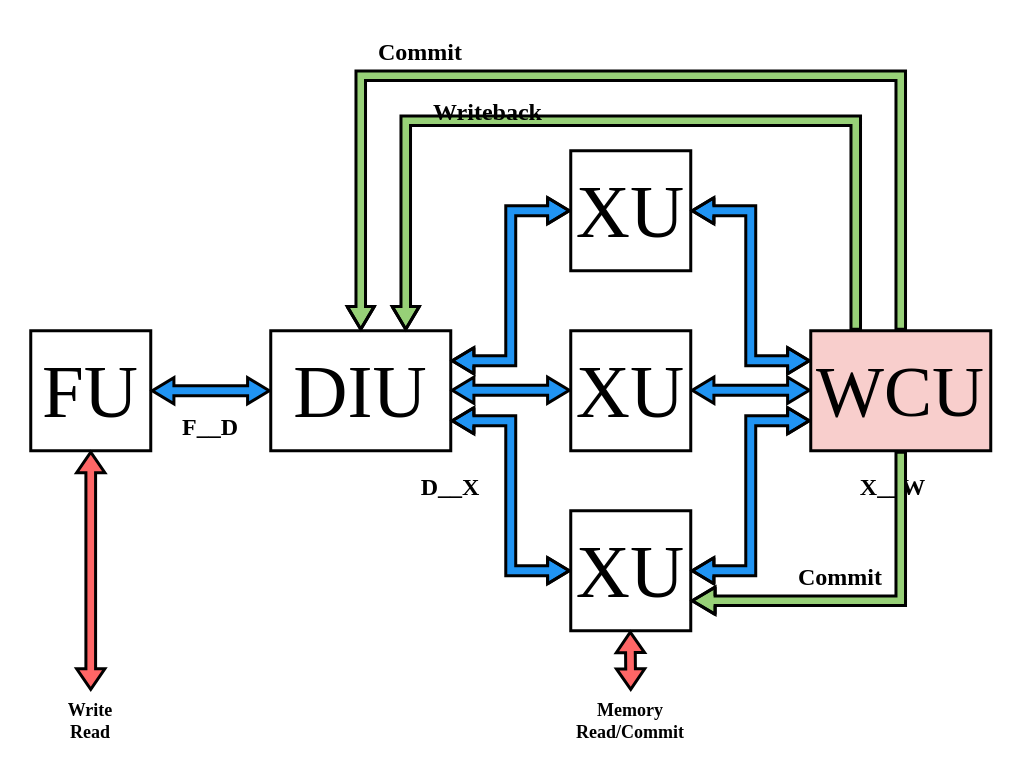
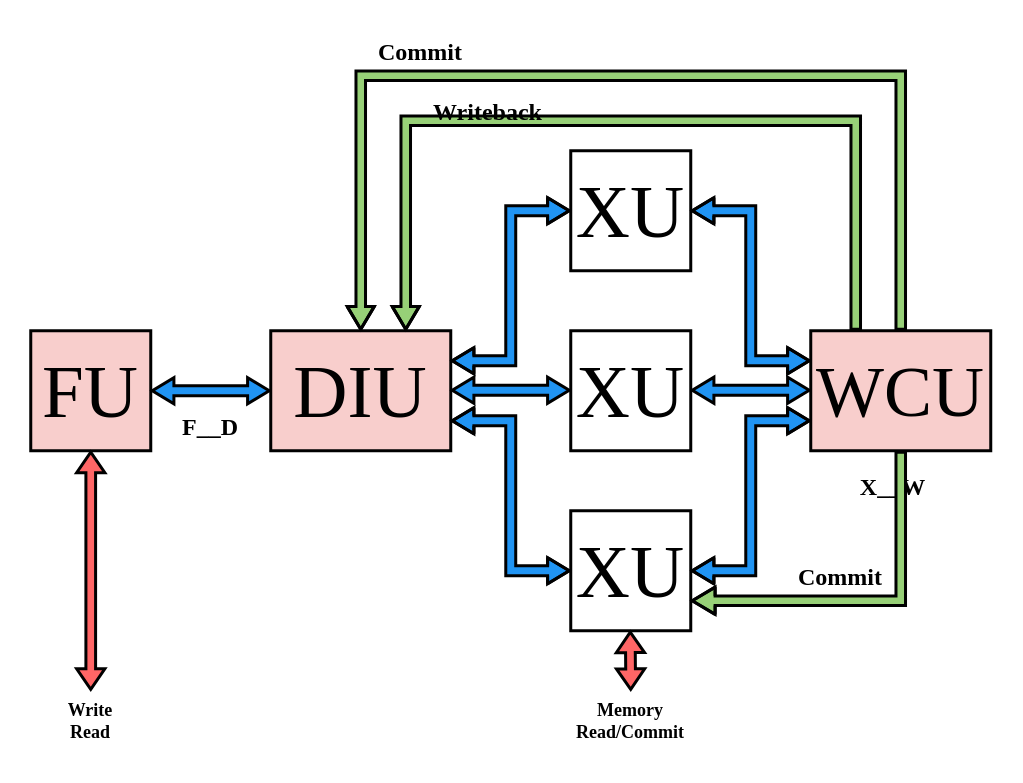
  <mxCell id="0" />
  <mxCell id="1" parent="0" />
- <mxCell id="2" value="&lt;font style=&quot;font-size: 50px;&quot; face=&quot;Source Code Pro&quot;&gt;FU&lt;/font&gt;" style="rounded=0;whiteSpace=wrap;html=1;strokeWidth=2;" vertex="1" parent="1"><mxGeometry x="20" y="220" width="80" height="80" as="geometry" /></mxCell>
- <mxCell id="3" value="&lt;font style=&quot;font-size: 50px;&quot; face=&quot;Source Code Pro&quot;&gt;DIU&lt;/font&gt;" style="rounded=0;whiteSpace=wrap;html=1;strokeWidth=2;" vertex="1" parent="1"><mxGeometry x="180" y="220" width="120" height="80" as="geometry" /></mxCell>
+ <mxCell id="2" value="&lt;font style=&quot;font-size: 50px;&quot; face=&quot;Source Code Pro&quot;&gt;FU&lt;/font&gt;" style="rounded=0;whiteSpace=wrap;html=1;strokeWidth=2;fillColor=#f8cecc;" vertex="1" parent="1"><mxGeometry x="20" y="220" width="80" height="80" as="geometry" /></mxCell>
+ <mxCell id="3" value="&lt;font style=&quot;font-size: 50px;&quot; face=&quot;Source Code Pro&quot;&gt;DIU&lt;/font&gt;" style="rounded=0;whiteSpace=wrap;html=1;strokeWidth=2;fillColor=#f8cecc;" vertex="1" parent="1"><mxGeometry x="180" y="220" width="120" height="80" as="geometry" /></mxCell>
  <mxCell id="4" value="&lt;font style=&quot;font-size: 50px;&quot; face=&quot;Source Code Pro&quot;&gt;XU&lt;/font&gt;" style="rounded=0;whiteSpace=wrap;html=1;strokeWidth=2;" vertex="1" parent="1"><mxGeometry x="380" y="100" width="80" height="80" as="geometry" /></mxCell>
  <mxCell id="5" value="&lt;span style=&quot;font-family: &amp;quot;Source Code Pro&amp;quot;; font-size: 50px;&quot;&gt;XU&lt;/span&gt;" style="rounded=0;whiteSpace=wrap;html=1;strokeWidth=2;" vertex="1" parent="1"><mxGeometry x="380" y="340" width="80" height="80" as="geometry" /></mxCell>
  <mxCell id="6" value="&lt;font style=&quot;font-size: 48px;&quot; face=&quot;Source Code Pro&quot;&gt;WCU&lt;/font&gt;" style="rounded=0;whiteSpace=wrap;html=1;strokeWidth=2;fillColor=#f8cecc;" vertex="1" parent="1"><mxGeometry x="540" y="220" width="120" height="80" as="geometry" /></mxCell>
  <mxCell id="7" value="" style="shape=flexArrow;endArrow=block;html=1;rounded=0;strokeWidth=2;width=5.638;endSize=4.145;endWidth=8.773;strokeColor=#000000;fillColor=#2094F3;exitX=1;exitY=0.75;exitDx=0;exitDy=0;entryX=0;entryY=0.75;entryDx=0;entryDy=0;startArrow=block;startSize=4.145;startWidth=8.773;" edge="1" parent="1"><mxGeometry width="50" height="50" relative="1" as="geometry"><mxPoint x="100" y="260" as="sourcePoint" /><mxPoint x="180" y="260" as="targetPoint" /></mxGeometry></mxCell>
  <mxCell id="8" value="" style="shape=flexArrow;endArrow=classic;html=1;rounded=0;strokeWidth=2;width=5.369;endSize=4.413;endWidth=9.749;strokeColor=#000000;fillColor=#97D077;entryX=0.75;entryY=0;entryDx=0;entryDy=0;exitX=0.25;exitY=0;exitDx=0;exitDy=0;" edge="1" parent="1" source="6" target="3"><mxGeometry width="50" height="50" relative="1" as="geometry"><mxPoint x="550" y="250" as="sourcePoint" /><mxPoint x="470" y="250" as="targetPoint" /><Array as="points"><mxPoint x="570" y="80" /><mxPoint x="270" y="80" /></Array></mxGeometry></mxCell>
  <mxCell id="9" value="&lt;p style=&quot;line-height: 150%;&quot;&gt;&lt;font size=&quot;1&quot; face=&quot;Source Code Pro&quot;&gt;&lt;b style=&quot;font-size: 16px;&quot;&gt;F__D&lt;/b&gt;&lt;/font&gt;&lt;/p&gt;" style="text;html=1;align=center;verticalAlign=middle;whiteSpace=wrap;rounded=0;" vertex="1" parent="1"><mxGeometry x="100" y="270" width="80" height="30" as="geometry" /></mxCell>
- <mxCell id="10" value="&lt;p style=&quot;line-height: 150%;&quot;&gt;&lt;font size=&quot;1&quot; face=&quot;Source Code Pro&quot;&gt;&lt;b style=&quot;font-size: 16px;&quot;&gt;D__X&lt;/b&gt;&lt;/font&gt;&lt;/p&gt;" style="text;html=1;align=center;verticalAlign=middle;whiteSpace=wrap;rounded=0;" vertex="1" parent="1"><mxGeometry x="260" y="310" width="80" height="30" as="geometry" /></mxCell>
  <mxCell id="11" value="&lt;p style=&quot;line-height: 150%;&quot;&gt;&lt;font size=&quot;1&quot; face=&quot;Source Code Pro&quot;&gt;&lt;b style=&quot;font-size: 16px;&quot;&gt;X__W&lt;/b&gt;&lt;/font&gt;&lt;/p&gt;" style="text;html=1;align=center;verticalAlign=middle;whiteSpace=wrap;rounded=0;" vertex="1" parent="1"><mxGeometry x="555" y="310" width="80" height="30" as="geometry" /></mxCell>
  <mxCell id="12" value="&lt;p style=&quot;line-height: 150%;&quot;&gt;&lt;font face=&quot;Source Code Pro&quot; size=&quot;1&quot;&gt;&lt;b style=&quot;font-size: 16px;&quot;&gt;Writeback&lt;/b&gt;&lt;/font&gt;&lt;/p&gt;" style="text;html=1;align=center;verticalAlign=middle;whiteSpace=wrap;rounded=0;" vertex="1" parent="1"><mxGeometry x="285" y="60" width="80" height="30" as="geometry" /></mxCell>
  <mxCell id="13" value="" style="shape=flexArrow;endArrow=classic;startArrow=classic;html=1;rounded=0;entryX=0.5;entryY=1;entryDx=0;entryDy=0;width=5.467;endSize=3.867;endWidth=10.338;startWidth=10.338;startSize=3.867;strokeColor=#000000;fillColor=#FF6666;strokeWidth=2;" edge="1" parent="1" target="2"><mxGeometry width="100" height="100" relative="1" as="geometry"><mxPoint x="60" y="460" as="sourcePoint" /><mxPoint x="150" y="360" as="targetPoint" /></mxGeometry></mxCell>
  <mxCell id="14" value="" style="shape=flexArrow;endArrow=classic;startArrow=classic;html=1;rounded=0;entryX=0.5;entryY=1;entryDx=0;entryDy=0;width=5.467;endSize=3.867;endWidth=10.338;startWidth=10.338;startSize=3.867;strokeColor=#000000;fillColor=#FF6666;strokeWidth=2;" edge="1" parent="1"><mxGeometry width="100" height="100" relative="1" as="geometry"><mxPoint x="420" y="460" as="sourcePoint" /><mxPoint x="419.66" y="420" as="targetPoint" /></mxGeometry></mxCell>
  <mxCell id="15" value="&lt;font face=&quot;Source Code Pro&quot;&gt;&lt;b&gt;Write Read&lt;/b&gt;&lt;/font&gt;" style="text;html=1;align=center;verticalAlign=middle;whiteSpace=wrap;rounded=0;" vertex="1" parent="1"><mxGeometry x="30" y="460" width="60" height="40" as="geometry" /></mxCell>
  <mxCell id="16" value="&lt;font face=&quot;Source Code Pro&quot;&gt;&lt;b&gt;Memory Read/Commit&lt;/b&gt;&lt;/font&gt;" style="text;html=1;align=center;verticalAlign=middle;whiteSpace=wrap;rounded=0;" vertex="1" parent="1"><mxGeometry x="390" y="460" width="60" height="40" as="geometry" /></mxCell>
  <mxCell id="17" value="" style="shape=flexArrow;endArrow=block;html=1;rounded=0;strokeWidth=2;width=5.638;endSize=4.145;endWidth=8.773;strokeColor=#000000;fillColor=#2094F3;exitX=1;exitY=0.75;exitDx=0;exitDy=0;entryX=0;entryY=0.75;entryDx=0;entryDy=0;startArrow=block;startSize=4.145;startWidth=8.773;" edge="1" parent="1"><mxGeometry width="50" height="50" relative="1" as="geometry"><mxPoint x="300" y="259.66" as="sourcePoint" /><mxPoint x="380" y="259.66" as="targetPoint" /></mxGeometry></mxCell>
  <mxCell id="18" value="" style="shape=flexArrow;endArrow=block;html=1;rounded=0;strokeWidth=2;width=5.638;endSize=4.145;endWidth=8.773;strokeColor=#000000;fillColor=#2094F3;exitX=1;exitY=0.75;exitDx=0;exitDy=0;entryX=0;entryY=0.5;entryDx=0;entryDy=0;startArrow=block;startSize=4.145;startWidth=8.773;" edge="1" parent="1" source="3" target="5"><mxGeometry width="50" height="50" relative="1" as="geometry"><mxPoint x="300" y="284.66" as="sourcePoint" /><mxPoint x="380" y="284.66" as="targetPoint" /><Array as="points"><mxPoint x="340" y="280" /><mxPoint x="340" y="380" /></Array></mxGeometry></mxCell>
  <mxCell id="19" value="" style="shape=flexArrow;endArrow=block;html=1;rounded=0;strokeWidth=2;width=5.638;endSize=4.145;endWidth=8.773;strokeColor=#000000;fillColor=#2094F3;exitX=1;exitY=0.25;exitDx=0;exitDy=0;entryX=0;entryY=0.5;entryDx=0;entryDy=0;startArrow=block;startSize=4.145;startWidth=8.773;" edge="1" parent="1" source="3" target="4"><mxGeometry width="50" height="50" relative="1" as="geometry"><mxPoint x="300" y="230" as="sourcePoint" /><mxPoint x="380" y="230" as="targetPoint" /><Array as="points"><mxPoint x="340" y="240" /><mxPoint x="340" y="140" /></Array></mxGeometry></mxCell>
  <mxCell id="20" value="" style="shape=flexArrow;endArrow=block;html=1;rounded=0;strokeWidth=2;width=5.638;endSize=4.145;endWidth=8.773;strokeColor=#000000;fillColor=#2094F3;exitX=1;exitY=0.75;exitDx=0;exitDy=0;entryX=0;entryY=0.75;entryDx=0;entryDy=0;startArrow=block;startSize=4.145;startWidth=8.773;" edge="1" parent="1"><mxGeometry width="50" height="50" relative="1" as="geometry"><mxPoint x="460" y="259.64" as="sourcePoint" /><mxPoint x="540" y="259.64" as="targetPoint" /></mxGeometry></mxCell>
  <mxCell id="21" value="" style="shape=flexArrow;endArrow=block;html=1;rounded=0;strokeWidth=2;width=5.638;endSize=4.145;endWidth=8.773;strokeColor=#000000;fillColor=#2094F3;exitX=1;exitY=0.5;exitDx=0;exitDy=0;entryX=0;entryY=0.25;entryDx=0;entryDy=0;startArrow=block;startSize=4.145;startWidth=8.773;" edge="1" parent="1" source="4" target="6"><mxGeometry width="50" height="50" relative="1" as="geometry"><mxPoint x="470" y="269.64" as="sourcePoint" /><mxPoint x="550" y="269.64" as="targetPoint" /><Array as="points"><mxPoint x="500" y="140" /><mxPoint x="500" y="240" /></Array></mxGeometry></mxCell>
  <mxCell id="22" value="" style="shape=flexArrow;endArrow=block;html=1;rounded=0;strokeWidth=2;width=5.638;endSize=4.145;endWidth=8.773;strokeColor=#000000;fillColor=#2094F3;exitX=1;exitY=0.5;exitDx=0;exitDy=0;entryX=0;entryY=0.75;entryDx=0;entryDy=0;startArrow=block;startSize=4.145;startWidth=8.773;" edge="1" parent="1" source="5" target="6"><mxGeometry width="50" height="50" relative="1" as="geometry"><mxPoint x="480" y="279.64" as="sourcePoint" /><mxPoint x="560" y="279.64" as="targetPoint" /><Array as="points"><mxPoint x="500" y="380" /><mxPoint x="500" y="280" /></Array></mxGeometry></mxCell>
  <mxCell id="23" value="" style="shape=flexArrow;endArrow=classic;html=1;rounded=0;strokeWidth=2;width=5.369;endSize=4.413;endWidth=9.749;strokeColor=#000000;fillColor=#97D077;entryX=0.5;entryY=0;entryDx=0;entryDy=0;exitX=0.5;exitY=0;exitDx=0;exitDy=0;" edge="1" parent="1" source="6" target="3"><mxGeometry width="50" height="50" relative="1" as="geometry"><mxPoint x="530" y="200" as="sourcePoint" /><mxPoint x="230" y="200" as="targetPoint" /><Array as="points"><mxPoint x="600" y="50" /><mxPoint x="240" y="50" /></Array></mxGeometry></mxCell>
  <mxCell id="24" value="&lt;p style=&quot;line-height: 150%;&quot;&gt;&lt;font face=&quot;Source Code Pro&quot; size=&quot;1&quot;&gt;&lt;b style=&quot;font-size: 16px;&quot;&gt;Commit&lt;/b&gt;&lt;/font&gt;&lt;/p&gt;" style="text;html=1;align=center;verticalAlign=middle;whiteSpace=wrap;rounded=0;" vertex="1" parent="1"><mxGeometry x="240" y="20" width="80" height="30" as="geometry" /></mxCell>
  <mxCell id="25" value="" style="shape=flexArrow;endArrow=classic;html=1;rounded=0;strokeWidth=2;width=5.369;endSize=4.413;endWidth=9.749;strokeColor=#000000;fillColor=#97D077;entryX=1;entryY=0.75;entryDx=0;entryDy=0;exitX=0.5;exitY=1;exitDx=0;exitDy=0;" edge="1" parent="1" source="6" target="5"><mxGeometry width="50" height="50" relative="1" as="geometry"><mxPoint x="610" y="230" as="sourcePoint" /><mxPoint x="250" y="230" as="targetPoint" /><Array as="points"><mxPoint x="600" y="400" /></Array></mxGeometry></mxCell>
  <mxCell id="26" value="&lt;p style=&quot;line-height: 150%;&quot;&gt;&lt;font face=&quot;Source Code Pro&quot; size=&quot;1&quot;&gt;&lt;b style=&quot;font-size: 16px;&quot;&gt;Commit&lt;/b&gt;&lt;/font&gt;&lt;/p&gt;" style="text;html=1;align=center;verticalAlign=middle;whiteSpace=wrap;rounded=0;" vertex="1" parent="1"><mxGeometry x="520" y="370" width="80" height="30" as="geometry" /></mxCell>
  <mxCell id="27" value="&lt;font style=&quot;font-size: 50px;&quot; face=&quot;Source Code Pro&quot;&gt;XU&lt;/font&gt;" style="rounded=0;whiteSpace=wrap;html=1;strokeWidth=2;" vertex="1" parent="1"><mxGeometry x="380" y="220" width="80" height="80" as="geometry" /></mxCell>
